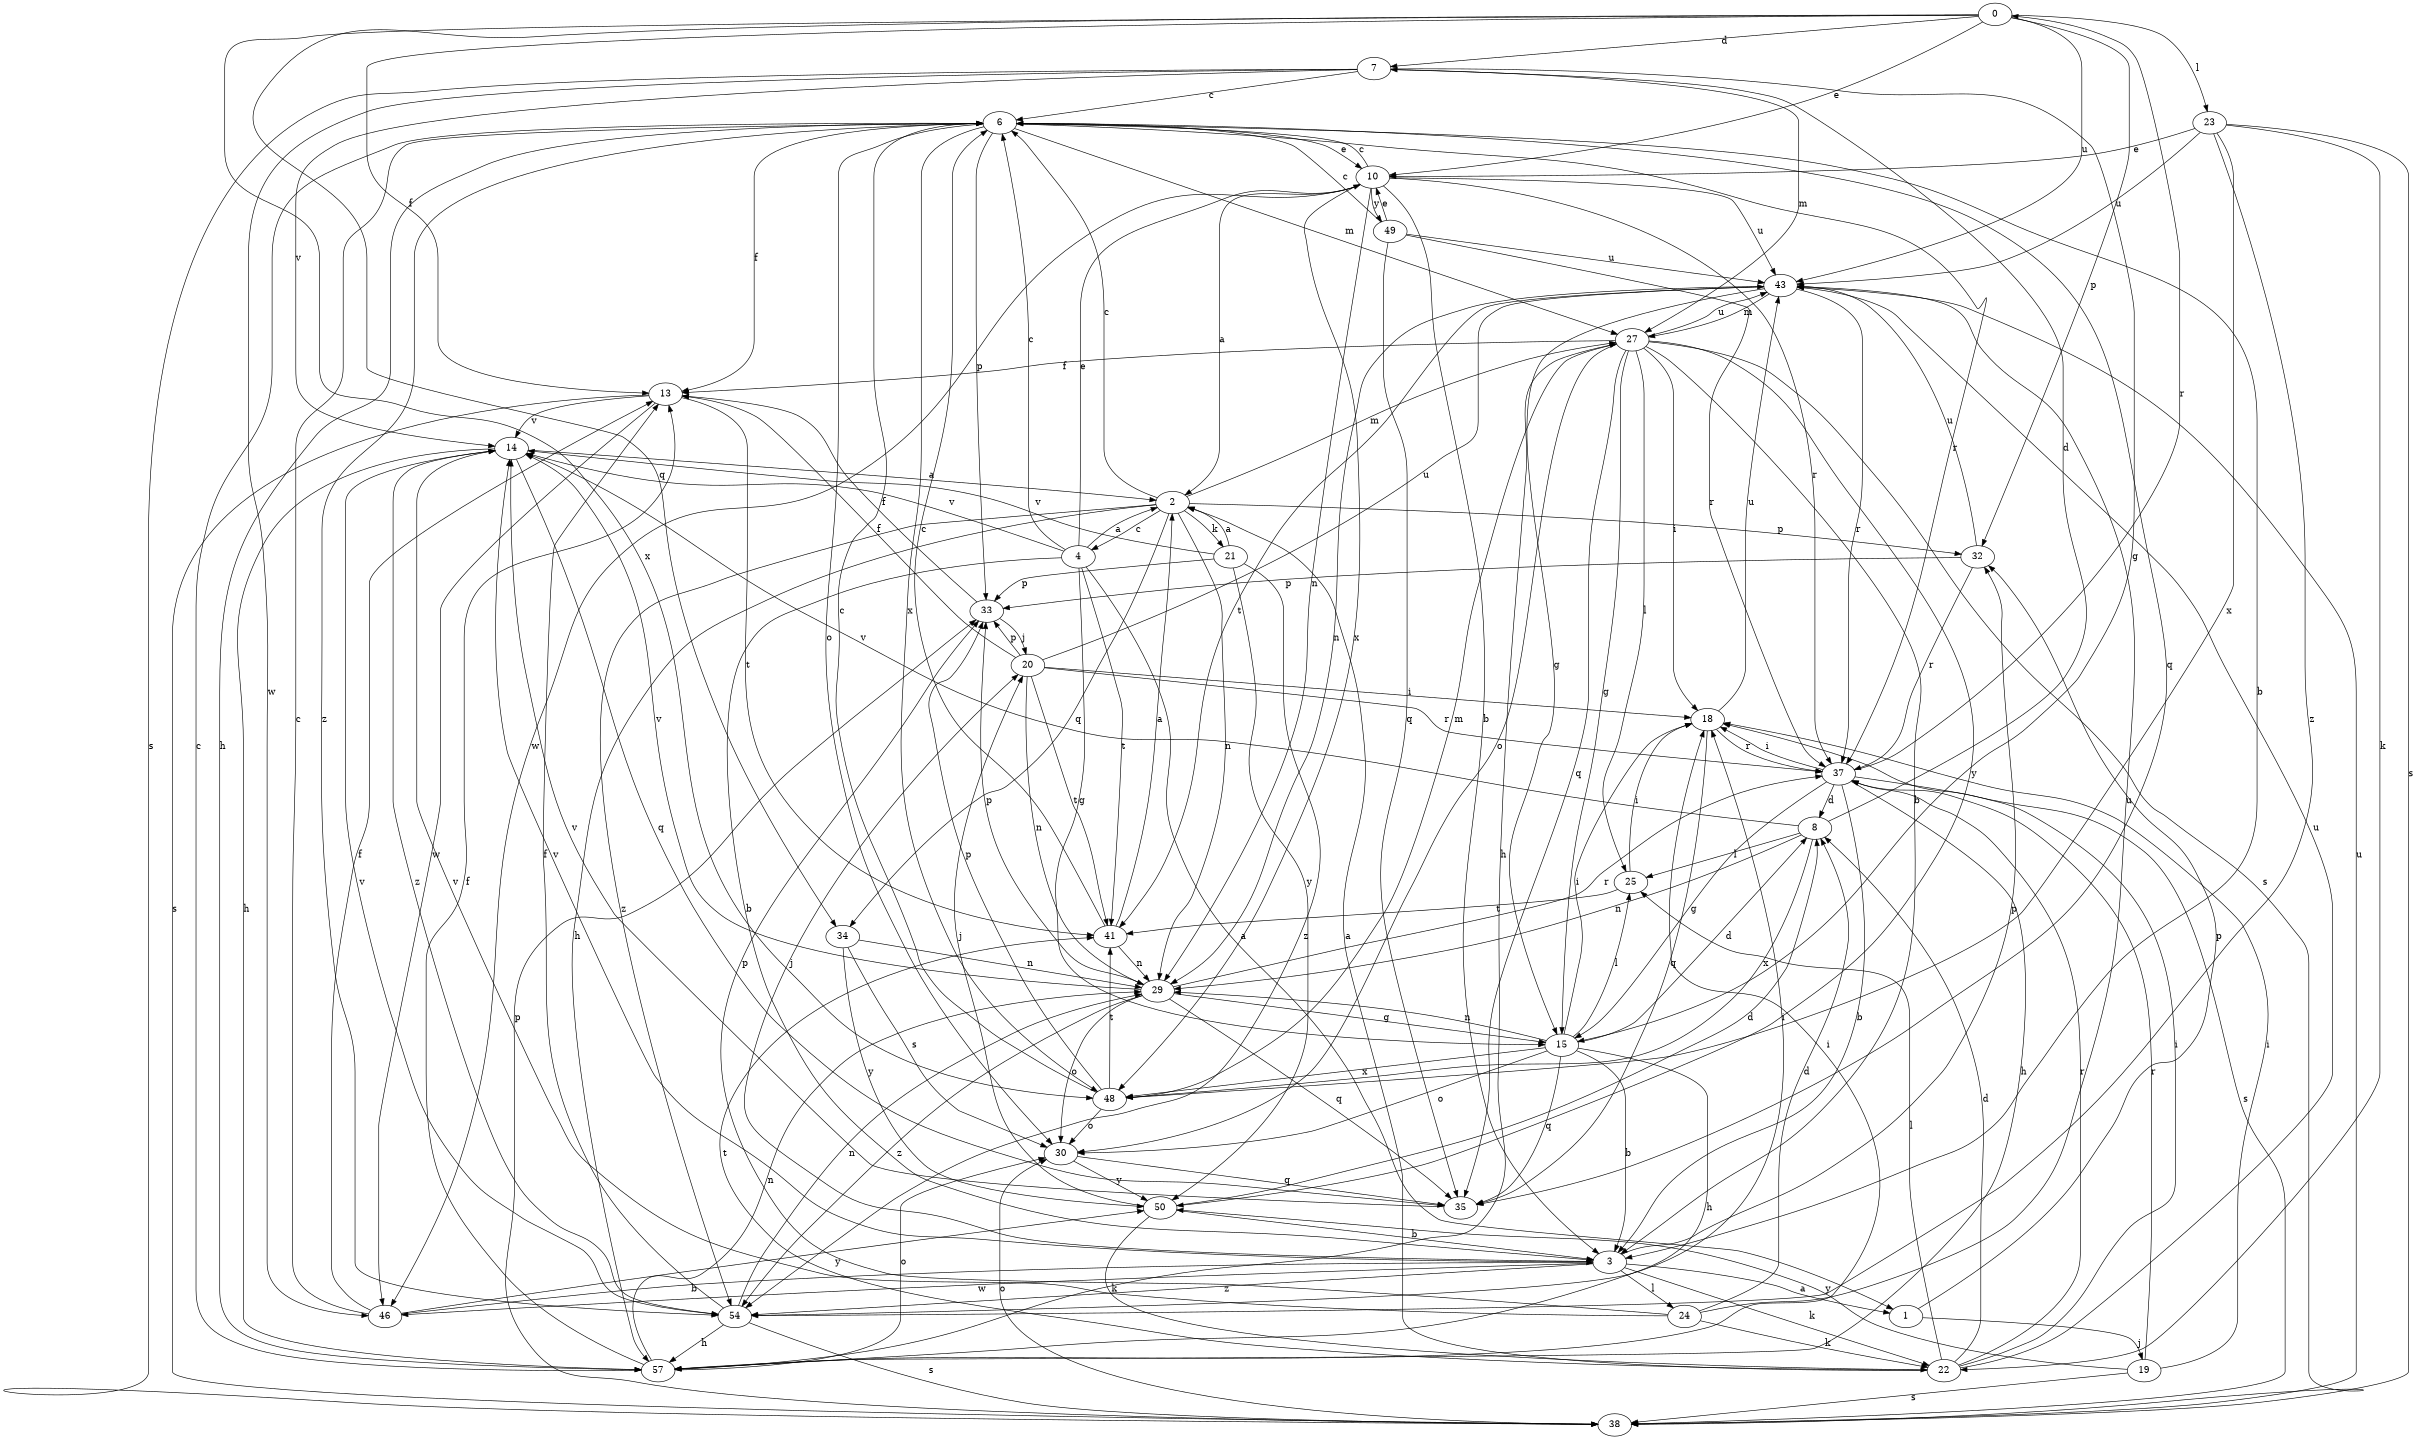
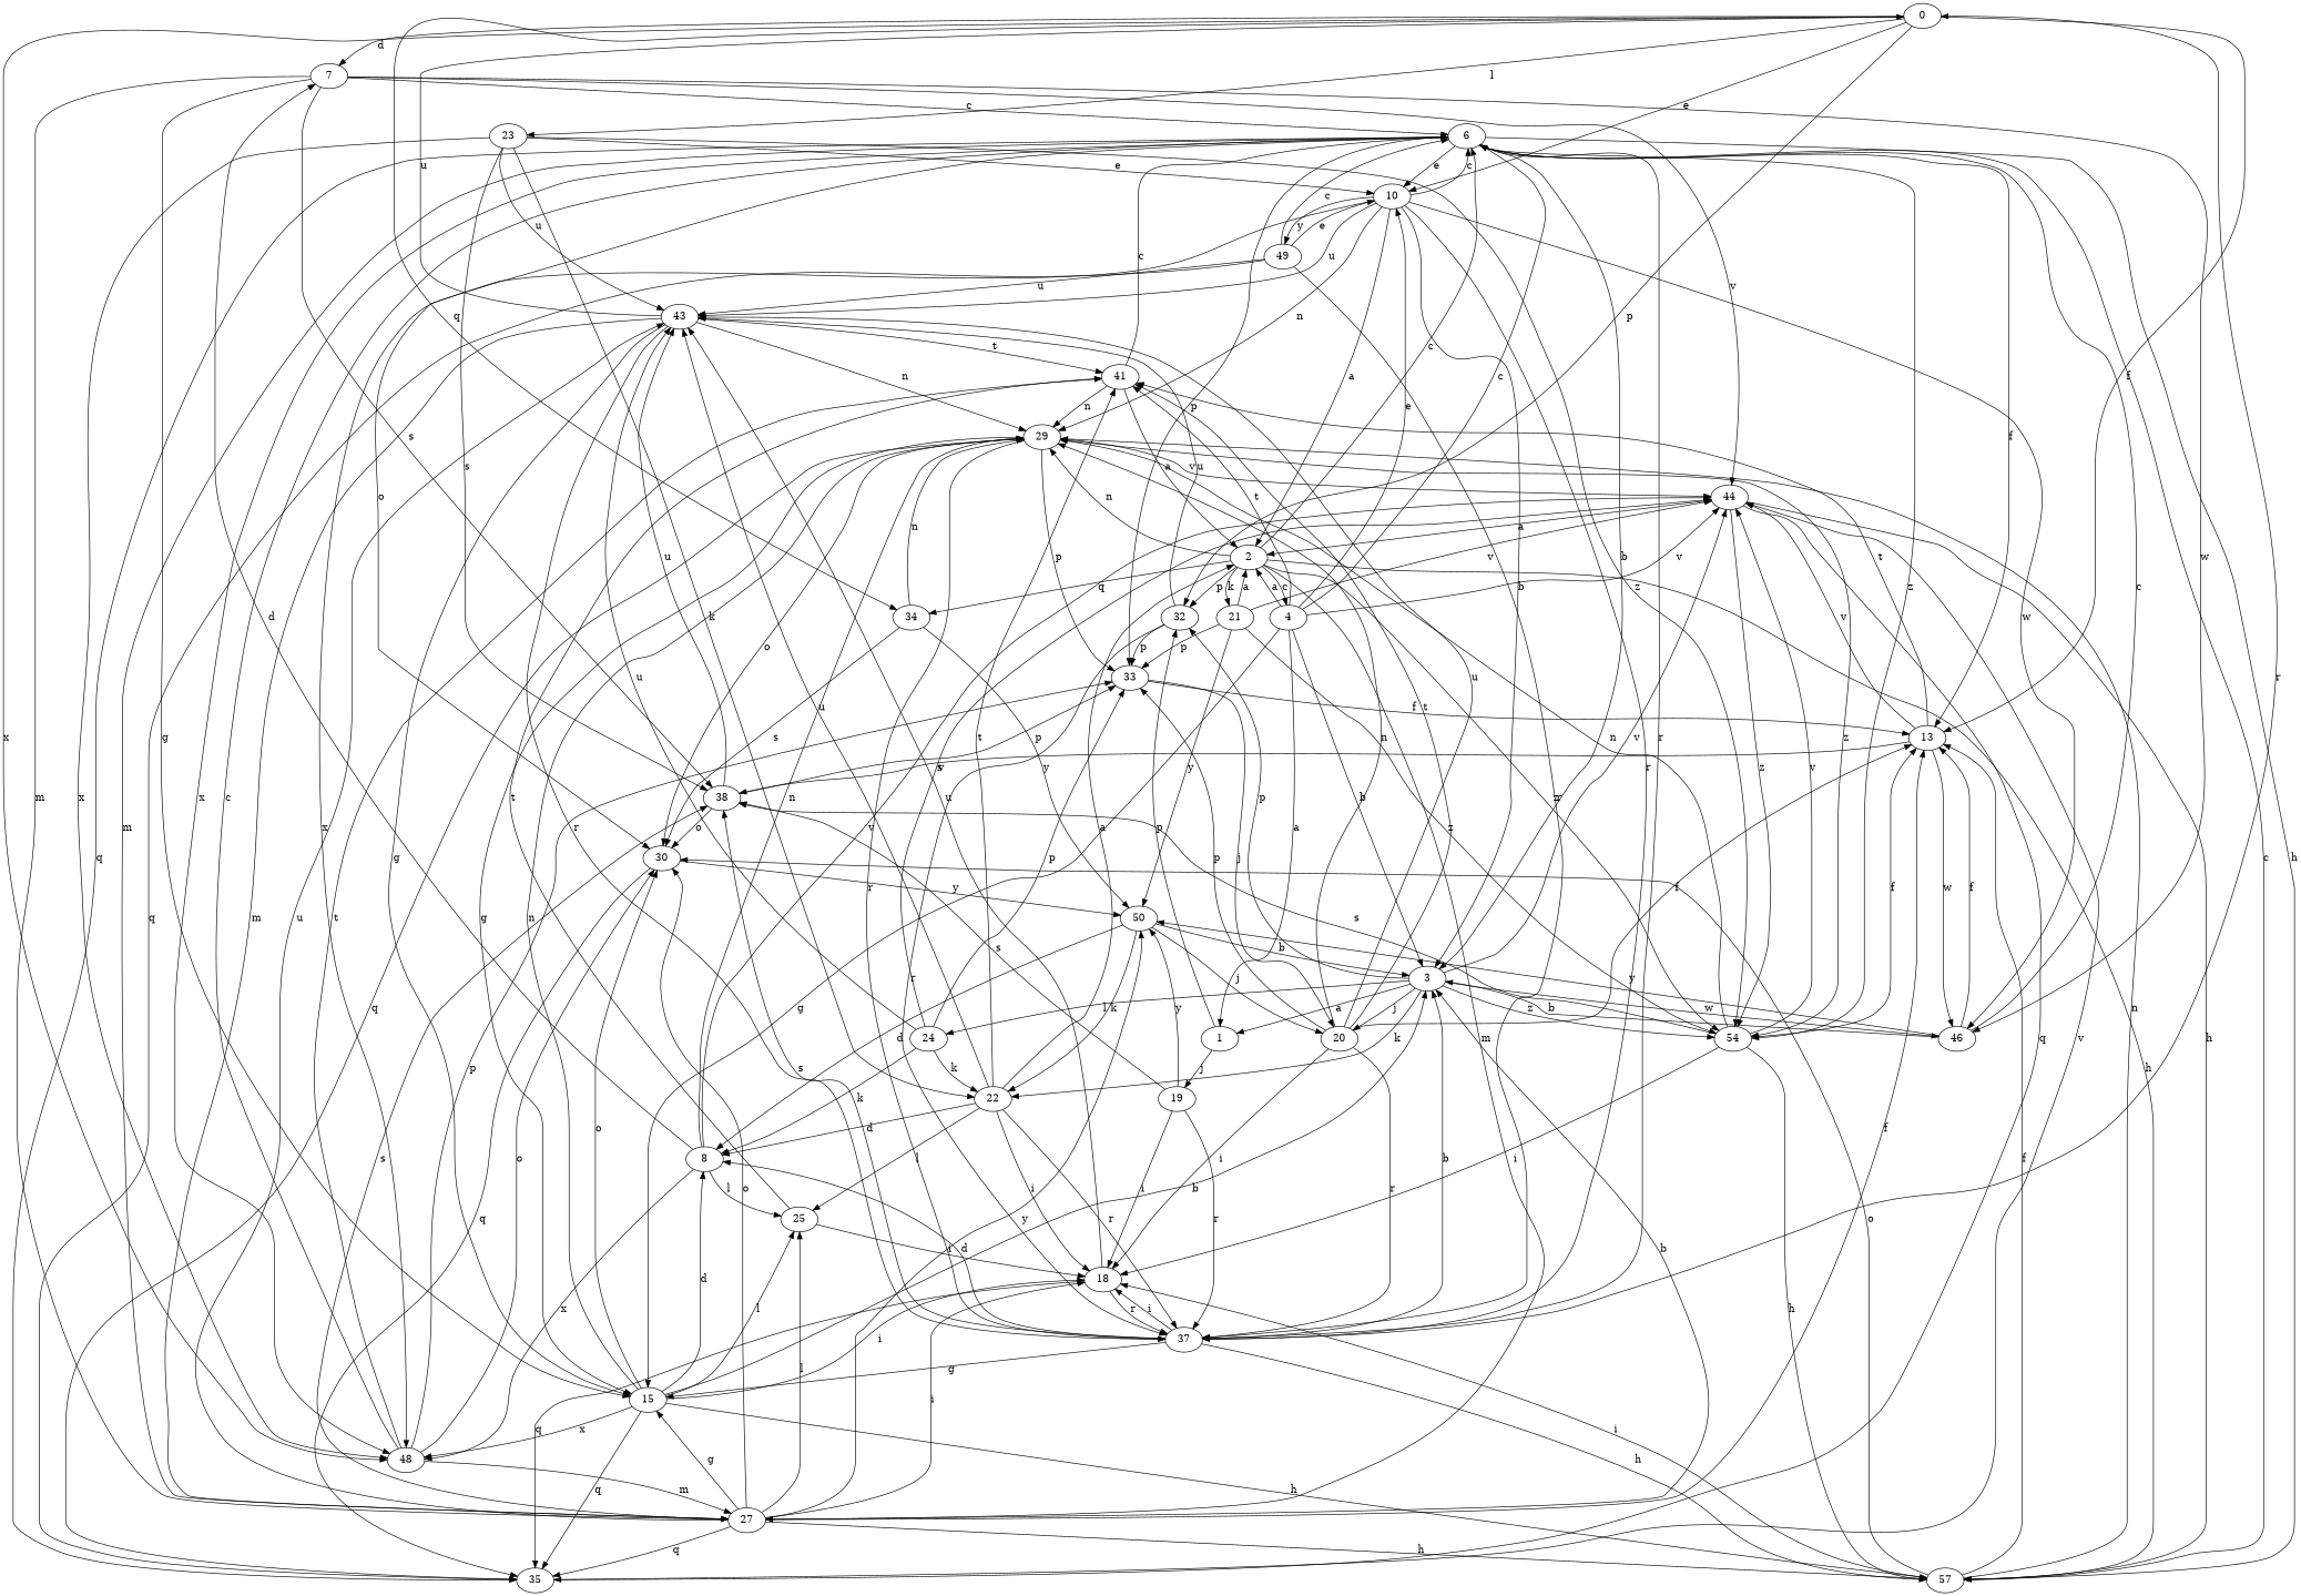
  strict digraph {
    0
    7
    10
    13
    23
    32
    34
    43
    48
    6
    27
-   44 [label=14]
+   44
    46
    15
    38
    37
    2
    29
    3
    49
    41
    54
    22
    33
    30
    50
    n27 [label=57]
    8
    18
    1
    19
    4
    21
    35
    25
    20
    24
    0 -> 7 [label=d]
    0 -> 10 [label=e]
    0 -> 13 [label=f]
    0 -> 23 [label=l]
    0 -> 32 [label=p]
    0 -> 34 [label=q]
-   0 -> 43 [label=u]
+   43 -> 0 [label=u]
    0 -> 48 [label=x]
    7 -> 6 [label=c]
    7 -> 27 [label=m]
    7 -> 44 [label=v]
    7 -> 46 [label=w]
    7 -> 15 [label=g]
    7 -> 38 [label=s]
    10 -> 43 [label=u]
    10 -> 48 [label=x]
    10 -> 6 [label=c]
    10 -> 46 [label=w]
    10 -> 37 [label=r]
    10 -> 2 [label=a]
    10 -> 29 [label=n]
    10 -> 3 [label=b]
    10 -> 49 [label=y]
    13 -> 44 [label=v]
    13 -> 46 [label=w]
    13 -> 38 [label=s]
    13 -> 41 [label=t]
    23 -> 10 [label=e]
    23 -> 43 [label=u]
    23 -> 48 [label=x]
    23 -> 38 [label=s]
    23 -> 54 [label=z]
    23 -> 22 [label=k]
    32 -> 43 [label=u]
    32 -> 37 [label=r]
    32 -> 33 [label=p]
    34 -> 29 [label=n]
    34 -> 30 [label=s]
    34 -> 50 [label=y]
    43 -> 27 [label=m]
    43 -> 15 [label=g]
    43 -> 37 [label=r]
    43 -> 29 [label=n]
    43 -> 41 [label=t]
    48 -> 6 [label=c]
    48 -> 27 [label=m]
    48 -> 41 [label=t]
    48 -> 33 [label=p]
    48 -> 30 [label=o]
    6 -> 10 [label=e]
    6 -> 13 [label=f]
    6 -> 48 [label=x]
    6 -> 27 [label=m]
    6 -> 37 [label=r]
    6 -> 3 [label=b]
    6 -> 54 [label=z]
    6 -> 33 [label=p]
    6 -> 30 [label=o]
    6 -> n27 [label=h]
    6 -> 35 [label=q]
    27 -> 13 [label=f]
    27 -> 43 [label=u]
    27 -> 15 [label=g]
    27 -> 38 [label=s]
    27 -> 3 [label=b]
    27 -> 30 [label=o]
    27 -> 50 [label=y]
    27 -> n27 [label=h]
    27 -> 18 [label=i]
    27 -> 35 [label=q]
    27 -> 25 [label=l]
    44 -> 2 [label=a]
    44 -> 54 [label=z]
    44 -> n27 [label=h]
    44 -> 35 [label=q]
    46 -> 13 [label=f]
    46 -> 6 [label=c]
    46 -> 3 [label=b]
    46 -> 50 [label=y]
    15 -> 48 [label=x]
    15 -> 29 [label=n]
    15 -> 3 [label=b]
    15 -> 30 [label=o]
    15 -> n27 [label=h]
    15 -> 8 [label=d]
    15 -> 18 [label=i]
    15 -> 35 [label=q]
    15 -> 25 [label=l]
    38 -> 43 [label=u]
    38 -> 33 [label=p]
    38 -> 30 [label=o]
    37 -> 0 [label=r]
    37 -> 15 [label=g]
    37 -> 38 [label=s]
    37 -> 3 [label=b]
    37 -> n27 [label=h]
    37 -> 8 [label=d]
    37 -> 18 [label=i]
    2 -> 32 [label=p]
    2 -> 34 [label=q]
    2 -> 6 [label=c]
    2 -> 27 [label=m]
    2 -> 29 [label=n]
    2 -> 54 [label=z]
    2 -> n27 [label=h]
    2 -> 4 [label=c]
    2 -> 21 [label=k]
    29 -> 44 [label=v]
    29 -> 15 [label=g]
    29 -> 37 [label=r]
    29 -> 54 [label=z]
    29 -> 33 [label=p]
    29 -> 30 [label=o]
    29 -> 35 [label=q]
    3 -> 32 [label=p]
    3 -> 44 [label=v]
    3 -> 46 [label=w]
    3 -> 54 [label=z]
    3 -> 22 [label=k]
    3 -> 1 [label=a]
    3 -> 20 [label=j]
    3 -> 24 [label=l]
    49 -> 10 [label=e]
    49 -> 43 [label=u]
    49 -> 6 [label=c]
    49 -> 37 [label=r]
    49 -> 35 [label=q]
    41 -> 6 [label=c]
    41 -> 2 [label=a]
    41 -> 29 [label=n]
    54 -> 13 [label=f]
    54 -> 44 [label=v]
    54 -> 38 [label=s]
    54 -> 29 [label=n]
    54 -> n27 [label=h]
    54 -> 18 [label=i]
    22 -> 43 [label=u]
    22 -> 37 [label=r]
    22 -> 2 [label=a]
    22 -> 41 [label=t]
    22 -> 8 [label=d]
    22 -> 18 [label=i]
    22 -> 25 [label=l]
    33 -> 13 [label=f]
    33 -> 20 [label=j]
    30 -> 50 [label=y]
    30 -> 35 [label=q]
    50 -> 3 [label=b]
    50 -> 22 [label=k]
    50 -> 8 [label=d]
    50 -> 20 [label=j]
    n27 -> 13 [label=f]
    n27 -> 6 [label=c]
    n27 -> 29 [label=n]
    n27 -> 30 [label=o]
    n27 -> 18 [label=i]
    8 -> 7 [label=d]
    8 -> 48 [label=x]
    8 -> 44 [label=v]
    8 -> 29 [label=n]
    8 -> 25 [label=l]
    18 -> 43 [label=u]
    18 -> 37 [label=r]
    18 -> 35 [label=q]
    1 -> 32 [label=p]
    1 -> 19 [label=j]
    19 -> 38 [label=s]
    19 -> 37 [label=r]
    19 -> 50 [label=y]
    19 -> 18 [label=i]
    4 -> 10 [label=e]
    4 -> 6 [label=c]
    4 -> 44 [label=v]
    4 -> 15 [label=g]
    4 -> 2 [label=a]
    4 -> 3 [label=b]
    4 -> 41 [label=t]
    4 -> 1 [label=a]
    21 -> 44 [label=v]
    21 -> 2 [label=a]
    21 -> 54 [label=z]
    21 -> 33 [label=p]
    21 -> 50 [label=y]
    35 -> 44 [label=v]
    25 -> 41 [label=t]
    25 -> 18 [label=i]
    20 -> 13 [label=f]
    20 -> 43 [label=u]
    20 -> 37 [label=r]
    20 -> 29 [label=n]
    20 -> 41 [label=t]
    20 -> 33 [label=p]
    20 -> 18 [label=i]
    24 -> 43 [label=u]
    24 -> 44 [label=v]
    24 -> 22 [label=k]
    24 -> 33 [label=p]
-   24 -> 8 [label=d]
+   24 -> 8 [label=k]
  }
